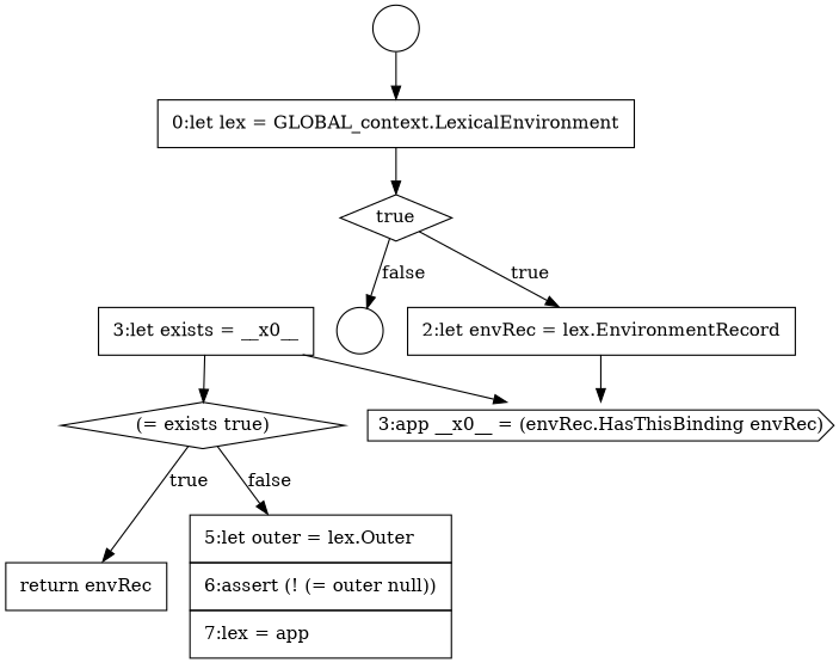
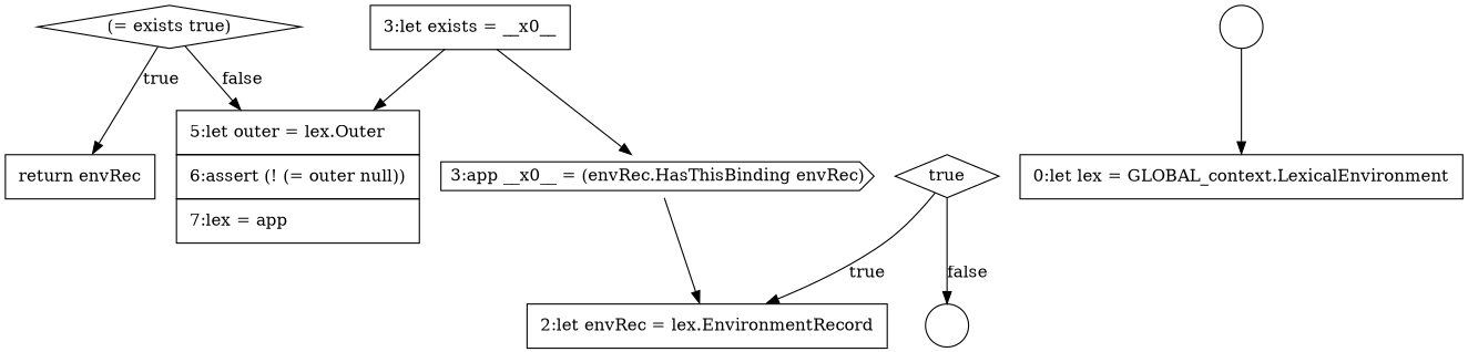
  digraph {
    node [color=black fillcolor=white shape=none style=filled]
    edge [color=black]
    n1 [label=<<font color="black">     <table border="0" cellborder="1" cellspacing="0" cellpadding="10">       <tr><td align="left">return envRec</td></tr>     </table>   </font>> margin=0]
    n2 [label=<<font color="black">     <table border="0" cellborder="1" cellspacing="0" cellpadding="10">       <tr><td align="left">5:let outer = lex.Outer</td></tr>       <tr><td align="left">6:assert (! (= outer null))</td></tr>       <tr><td align="left">7:lex = app</td></tr>     </table>   </font>> margin=0]
    n3 [label=" " shape=circle]
    n4 [label=<<font color="black">     <table border="0" cellborder="1" cellspacing="0" cellpadding="10">       <tr><td align="left">2:let envRec = lex.EnvironmentRecord</td></tr>     </table>   </font>> margin=0]
    n5 [label=<<font color="black">3:app __x0__ = (envRec.HasThisBinding envRec)</font>> shape=cds]
    n6 [label=<<font color="black">true</font>> shape=diamond]
    n7 [label=" " shape=circle]
    n8 [label=<<font color="black">     <table border="0" cellborder="1" cellspacing="0" cellpadding="10">       <tr><td align="left">0:let lex = GLOBAL_context.LexicalEnvironment</td></tr>     </table>   </font>> margin=0]
    n9 [label=<<font color="black">     <table border="0" cellborder="1" cellspacing="0" cellpadding="10">       <tr><td align="left">3:let exists = __x0__</td></tr>     </table>   </font>> margin=0]
    n10 [label=<<font color="black">(= exists true)</font>> shape=diamond]
-   n4 -> n5
+   n5 -> n4
    n6 -> n3 [label=<<font color="black">false</font>>]
    n6 -> n4 [label=<<font color="black">true</font>>]
    n7 -> n8
-   n8 -> n6
    n9 -> n5
-   n9 -> n10
+   n9 -> n2
    n10 -> n1 [label=<<font color="black">true</font>>]
    n10 -> n2 [label=<<font color="black">false</font>>]
  }
